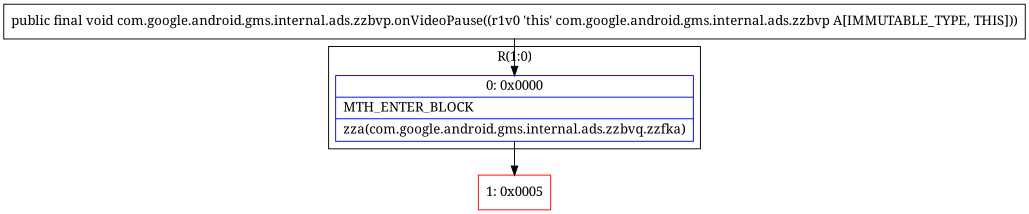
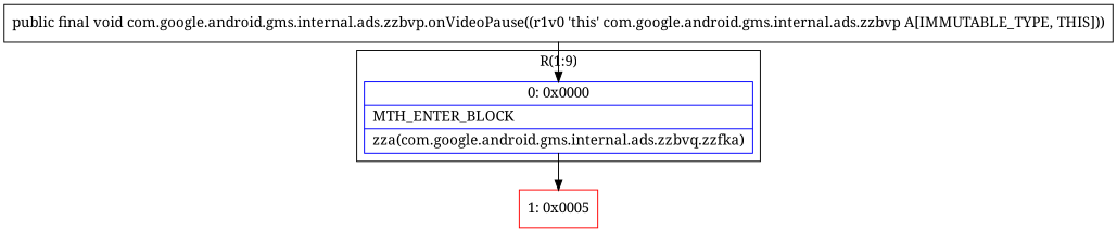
  digraph {
    fontname="Noto Serif"
    node [shape=record fontname="Noto Serif"]
    edge [fontname="Noto Serif"]
    n1 [color=blue label="{0\:\ 0x0000|MTH_ENTER_BLOCK\l|zza(com.google.android.gms.internal.ads.zzbvq.zzfka)\l}"]
    n2 [color=red label="{1\:\ 0x0005}"]
    n3 [label="{public final void com.google.android.gms.internal.ads.zzbvp.onVideoPause((r1v0 'this' com.google.android.gms.internal.ads.zzbvp A[IMMUTABLE_TYPE, THIS])) }"]
    subgraph cluster_1 {
-     label="R(1:0)"
+     label="R(1:9)"
      n1
    }
    n1 -> n2
    n3 -> n1
  }
